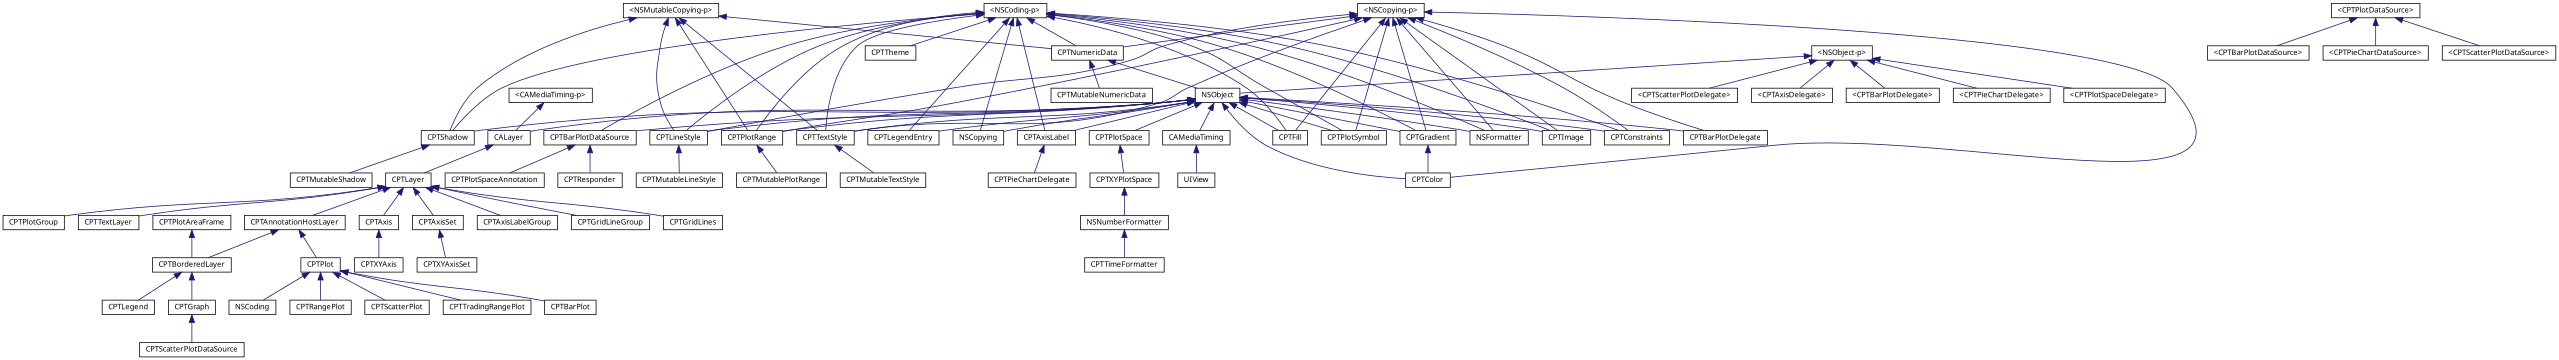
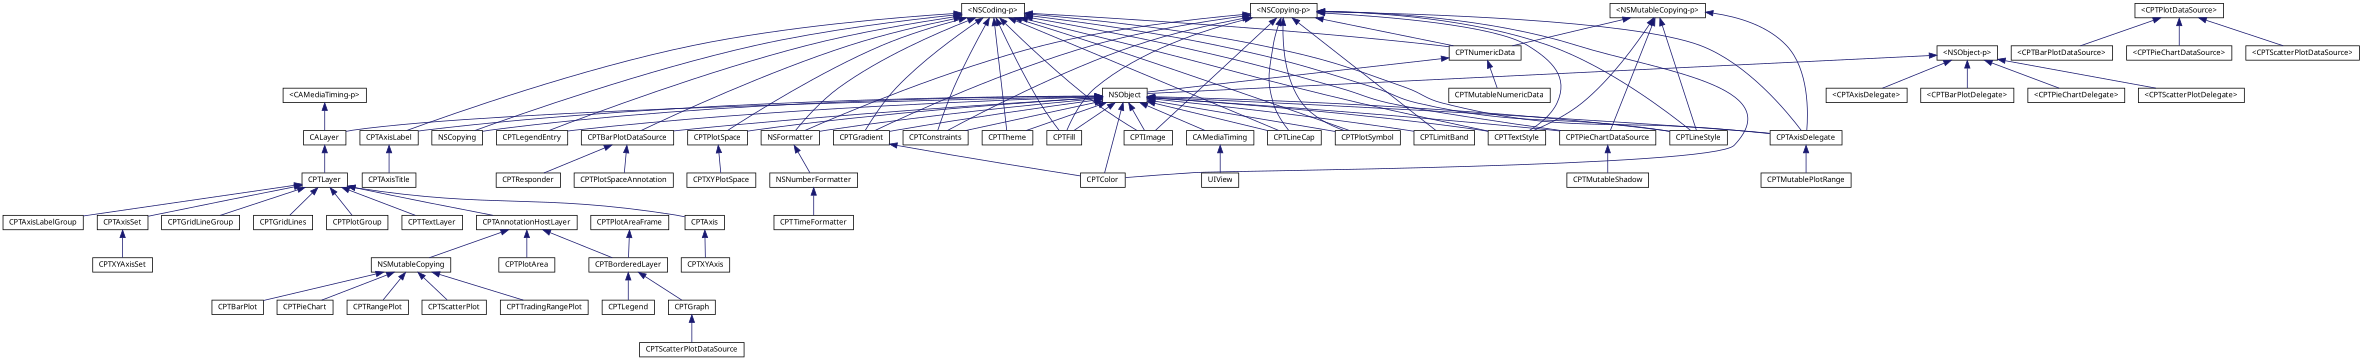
  digraph {
    fontname="Noto Sans"
    rankdir=TB
    node [color=black fontname="Noto Sans" fontsize=10 shape=record]
    edge [color=midnightblue dir=back fontname="Noto Sans" fontsize=10 labelfontname="Lucinda Grande" labelfontsize=10 style=solid]
    n1 [height=0.2 label="\<CAMediaTiming-p\>" width=0.4]
    n2 [height=0.2 label=CALayer width=0.4]
    n3 [height=0.2 label=CPTLayer width=0.4]
    n4 [height=0.2 label=CPTAnnotationHostLayer width=0.4]
    n5 [height=0.2 label=CPTAxis width=0.4]
    n6 [height=0.2 label=CPTAxisLabelGroup width=0.4]
    n7 [height=0.2 label=CPTAxisSet width=0.4]
    n8 [height=0.2 label=CPTGridLineGroup width=0.4]
    n9 [height=0.2 label=CPTGridLines width=0.4]
    n10 [height=0.2 label=CPTPlotGroup width=0.4]
    n11 [height=0.2 label=CPTTextLayer width=0.4]
    n12 [height=0.2 label=CPTBorderedLayer width=0.4]
-   n13 [height=0.2 label=CPTPlot width=0.4]
+   n13 [height=0.2 label=NSMutableCopying width=0.4]
+   n14 [height=0.2 label=CPTPlotArea width=0.4]
    n15 [height=0.2 label=CPTXYAxis width=0.4]
    n16 [height=0.2 label=CPTXYAxisSet width=0.4]
    n17 [height=0.2 label=CPTGraph width=0.4]
    n18 [height=0.2 label=CPTLegend width=0.4]
    n19 [height=0.2 label=CPTBarPlot width=0.4]
-   n20 [height=0.2 label=NSCoding width=0.4]
+   n20 [height=0.2 label=CPTPieChart width=0.4]
    n21 [height=0.2 label=CPTRangePlot width=0.4]
    n22 [height=0.2 label=CPTScatterPlot width=0.4]
    n23 [height=0.2 label=CPTTradingRangePlot width=0.4]
    n24 [height=0.2 label=CPTScatterPlotDataSource width=0.4]
    n25 [height=0.2 label=CPTPlotAreaFrame width=0.4]
    n26 [height=0.2 label="\<NSCoding-p\>" width=0.4]
    n27 [height=0.2 label=CPTBarPlotDataSource width=0.4]
    n28 [height=0.2 label=CPTAxisLabel width=0.4]
    n29 [height=0.2 label=NSCopying width=0.4]
    n30 [height=0.2 label=CPTConstraints width=0.4]
    n31 [height=0.2 label=CPTFill width=0.4]
    n32 [height=0.2 label=CPTGradient width=0.4]
    n33 [height=0.2 label=CPTImage width=0.4]
    n34 [height=0.2 label=CPTLegendEntry width=0.4]
+   n35 [height=0.2 label=CPTLineCap width=0.4]
    n36 [height=0.2 label=CPTLineStyle width=0.4]
    n37 [height=0.2 label=CPTNumericData width=0.4]
-   n38 [height=0.2 label=CPTPlotRange width=0.4]
+   n38 [height=0.2 label=CPTAxisDelegate width=0.4]
    n39 [height=0.2 label=CPTPlotSpace width=0.4]
    n40 [height=0.2 label=CPTPlotSymbol width=0.4]
-   n41 [height=0.2 label=CPTShadow width=0.4]
+   n41 [height=0.2 label=CPTPieChartDataSource width=0.4]
    n42 [height=0.2 label=CPTTextStyle width=0.4]
    n43 [height=0.2 label=CPTTheme width=0.4]
    n44 [height=0.2 label=NSFormatter width=0.4]
    n45 [height=0.2 label=CPTResponder width=0.4]
    n46 [height=0.2 label=CPTPlotSpaceAnnotation width=0.4]
-   n47 [height=0.2 label=CPTPieChartDelegate width=0.4]
+   n47 [height=0.2 label=CPTAxisTitle width=0.4]
    n48 [height=0.2 label=CPTColor width=0.4]
-   n49 [height=0.2 label=CPTBarPlotDelegate width=0.4]
-   n50 [height=0.2 label=CPTMutableLineStyle width=0.4]
+   n49 [height=0.2 label=CPTLimitBand width=0.4]
    n51 [height=0.2 label=CPTMutableNumericData width=0.4]
    n52 [height=0.2 label=NSObject width=0.4]
    n53 [height=0.2 label=CPTMutablePlotRange width=0.4]
    n54 [height=0.2 label=CPTXYPlotSpace width=0.4]
    n55 [height=0.2 label=CPTMutableShadow width=0.4]
-   n56 [height=0.2 label=CPTMutableTextStyle width=0.4]
    n57 [height=0.2 label=NSNumberFormatter width=0.4]
    n58 [height=0.2 label=CPTTimeFormatter width=0.4]
    n59 [height=0.2 label="\<NSCopying-p\>" width=0.4]
    n60 [height=0.2 label="\<NSMutableCopying-p\>" width=0.4]
    n61 [height=0.2 label="\<NSObject-p\>" width=0.4]
    n62 [height=0.2 label="\<CPTAxisDelegate\>" width=0.4]
    n63 [height=0.2 label="\<CPTBarPlotDelegate\>" width=0.4]
    n64 [height=0.2 label="\<CPTPieChartDelegate\>" width=0.4]
-   n65 [height=0.2 label="\<CPTPlotSpaceDelegate\>" width=0.4]
    n66 [height=0.2 label="\<CPTScatterPlotDelegate\>" width=0.4]
    n67 [height=0.2 label="\<CPTPlotDataSource\>" width=0.4]
    n68 [height=0.2 label="\<CPTBarPlotDataSource\>" width=0.4]
    n69 [height=0.2 label="\<CPTPieChartDataSource\>" width=0.4]
    n70 [height=0.2 label="\<CPTScatterPlotDataSource\>" width=0.4]
    n71 [height=0.2 label=CAMediaTiming width=0.4]
    n72 [height=0.2 label=UIView width=0.4]
    n1 -> n2
    n2 -> n3
    n3 -> n4
    n3 -> n5
    n3 -> n6
    n3 -> n7
    n3 -> n8
    n3 -> n9
    n3 -> n10
    n3 -> n11
    n4 -> n12
    n4 -> n13
+   n4 -> n14
    n5 -> n15
    n7 -> n16
    n12 -> n17
    n12 -> n18
    n13 -> n19
    n13 -> n20
    n13 -> n21
    n13 -> n22
    n13 -> n23
    n17 -> n24
    n25 -> n12
    n26 -> n27
    n26 -> n28
    n26 -> n29
    n26 -> n30
    n26 -> n31
    n26 -> n32
    n26 -> n33
    n26 -> n34
+   n26 -> n35
    n26 -> n36
    n26 -> n37
    n26 -> n38
+   n26 -> n39
    n26 -> n40
    n26 -> n41
    n26 -> n42
    n26 -> n43
    n26 -> n44
    n27 -> n45
    n27 -> n46
    n28 -> n47
    n32 -> n48
-   n36 -> n50
    n37 -> n51
    n37 -> n52
    n38 -> n53
    n39 -> n54
    n41 -> n55
-   n42 -> n56
-   n54 -> n57
+   n44 -> n57
    n52 -> n2
    n52 -> n27
    n52 -> n28
    n52 -> n29
    n52 -> n30
    n52 -> n31
    n52 -> n32
    n52 -> n33
    n52 -> n34
+   n52 -> n35
    n52 -> n36
    n52 -> n38
    n52 -> n39
    n52 -> n40
    n52 -> n41
    n52 -> n42
+   n52 -> n43
    n52 -> n44
    n52 -> n48
    n52 -> n49
    n52 -> n71
    n57 -> n58
    n59 -> n30
    n59 -> n31
    n59 -> n32
    n59 -> n33
+   n59 -> n35
    n59 -> n36
    n59 -> n37
    n59 -> n38
    n59 -> n40
    n59 -> n42
    n59 -> n44
    n59 -> n48
    n59 -> n49
    n60 -> n36
    n60 -> n37
    n60 -> n38
    n60 -> n41
    n60 -> n42
    n61 -> n52
    n61 -> n62
    n61 -> n63
    n61 -> n64
-   n61 -> n65
    n61 -> n66
    n67 -> n68
    n67 -> n69
    n67 -> n70
    n71 -> n72
  }
